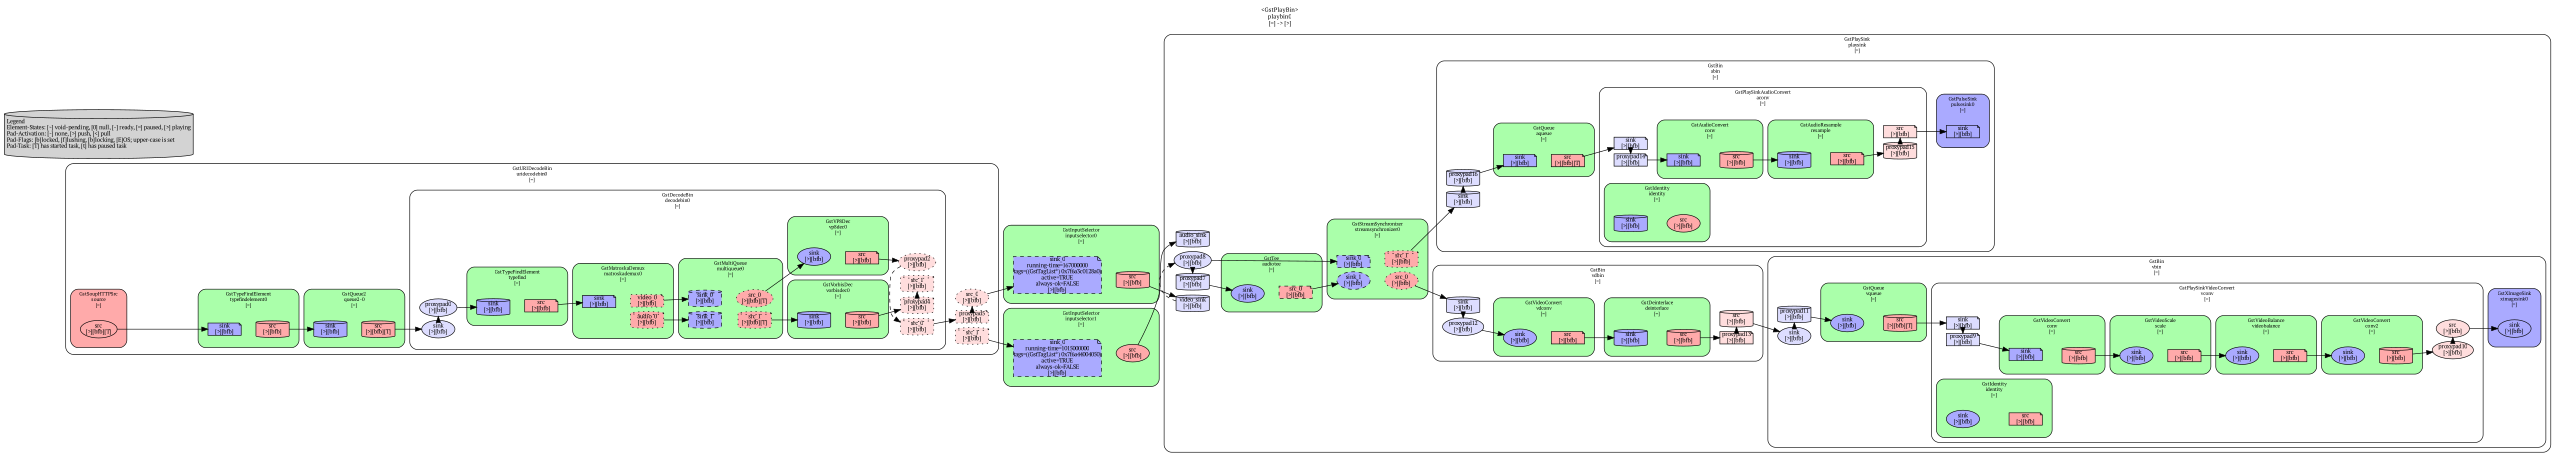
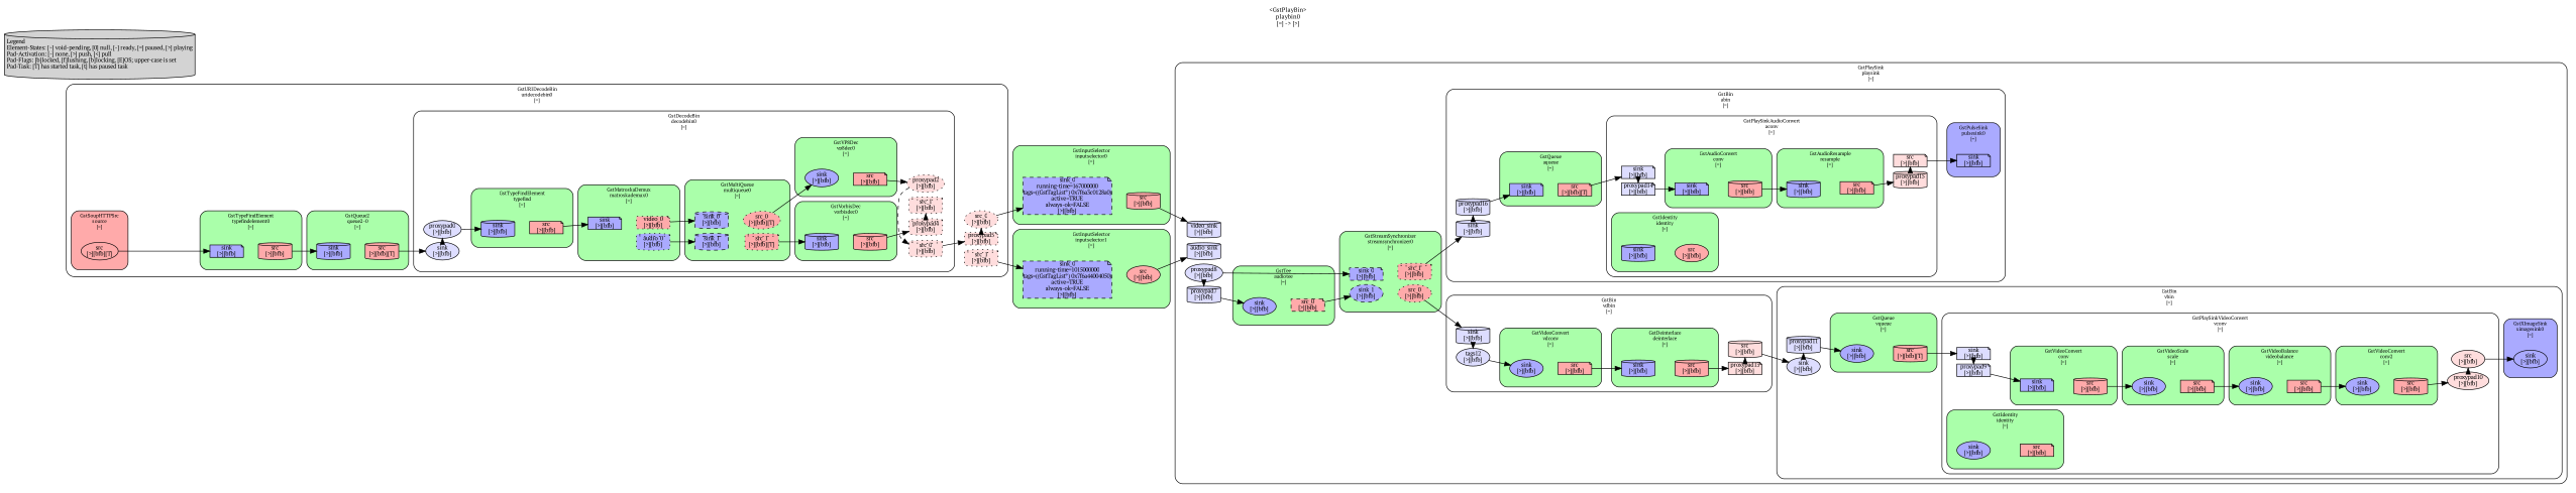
  digraph {
    fontname="PT Serif"
    fontsize=10
    label="<GstPlayBin>\nplaybin0\n[=] -> [>]"
    labelloc=t
    nodesep=.1
    rankdir=LR
    ranksep=.2
    node [color=black fillcolor="#aaaaff" fontname="PT Serif" fontsize=9 margin="0.0,0.0" shape=cylinder style="filled,solid"]
    edge [fontname="PT Serif" fontsize=9 labelfontsize=6]
    n1 [height=0.2 label="sink_0\nrunning-time=1015000000\ntags=((GstTagList*) 0x7f6a44004050)\nactive=TRUE\nalways-ok=FALSE\n[>][bfb]" shape=note style="filled,dashed"]
    n2 [fillcolor="#ffaaaa" height=0.2 label="src\n[>][bfb]" shape=ellipse]
    n3 [height=0.2 label="sink_0\nrunning-time=167000000\ntags=((GstTagList*) 0x7f6a3c0128a0)\nactive=TRUE\nalways-ok=FALSE\n[>][bfb]" shape=note style="filled,dashed"]
    n4 [fillcolor="#ffaaaa" height=0.2 label="src\n[>][bfb]"]
    n5 [fillcolor="#ffdddd" height=0.2 label="proxypad5\n[>][bfb]" shape=note style="filled,dotted"]
    n6 [fillcolor="#ffdddd" height=0.2 label="src_0\n[>][bfb]" shape=ellipse style="filled,dotted"]
    n7 [fillcolor="#ffdddd" height=0.2 label="src_1\n[>][bfb]" style="filled,dotted"]
    n8 [height=0.2 label="sink\n[>][bfb]"]
    n9 [fillcolor="#ffaaaa" height=0.2 label="src\n[>][bfb][T]"]
    n10 [fillcolor="#ddddff" height=0.2 label="sink\n[>][bfb]" shape=ellipse]
    n11 [fillcolor="#ddddff" height=0.2 label="proxypad0\n[>][bfb]" shape=ellipse]
    n12 [fillcolor="#ffdddd" height=0.2 label="proxypad2\n[>][bfb]" shape=ellipse style="filled,dotted"]
    n13 [fillcolor="#ffdddd" height=0.2 label="src_0\n[>][bfb]" style="filled,dotted"]
    n14 [fillcolor="#ffdddd" height=0.2 label="proxypad4\n[>][bfb]" style="filled,dotted"]
    n15 [fillcolor="#ffdddd" height=0.2 label="src_1\n[>][bfb]" style="filled,dotted"]
    n16 [height=0.2 label="sink\n[>][bfb]"]
    n17 [fillcolor="#ffaaaa" height=0.2 label="src\n[>][bfb]"]
    n18 [height=0.2 label="sink\n[>][bfb]" shape=ellipse]
    n19 [fillcolor="#ffaaaa" height=0.2 label="src\n[>][bfb]" shape=note]
    n20 [height=0.2 label="sink_0\n[>][bfb]" style="filled,dashed"]
    n21 [height=0.2 label="sink_1\n[>][bfb]" style="filled,dashed"]
    n22 [fillcolor="#ffaaaa" height=0.2 label="src_0\n[>][bfb][T]" shape=ellipse style="filled,dotted"]
    n23 [fillcolor="#ffaaaa" height=0.2 label="src_1\n[>][bfb][T]" style="filled,dotted"]
    n24 [height=0.2 label="sink\n[>][bfb]" shape=note]
    n25 [fillcolor="#ffaaaa" height=0.2 label="video_0\n[>][bfb]" shape=note style="filled,dotted"]
-   n26 [fillcolor="#ffaaaa" height=0.2 label="audio_0\n[>][bfb]" style="filled,dotted"]
+   n26 [height=0.2 label="audio_0\n[>][bfb]" style="filled,dotted"]
    n27 [height=0.2 label="sink\n[>][bfb]"]
    n28 [fillcolor="#ffaaaa" height=0.2 label="src\n[>][bfb]" shape=note]
    n29 [height=0.2 label="sink\n[>][bfb]" shape=note]
    n30 [fillcolor="#ffaaaa" height=0.2 label="src\n[>][bfb]"]
    n31 [fillcolor="#ffaaaa" height=0.2 label="src\n[>][bfb][T]" shape=ellipse]
    n32 [fillcolor="#ddddff" height=0.2 label="audio_sink\n[>][bfb]"]
    n33 [fillcolor="#ddddff" height=0.2 label="proxypad7\n[>][bfb]"]
    n34 [fillcolor="#ddddff" height=0.2 label="video_sink\n[>][bfb]"]
    n35 [fillcolor="#ddddff" height=0.2 label="proxypad8\n[>][bfb]" shape=ellipse]
    n36 [fillcolor="#ddddff" height=0.2 label="proxypad16\n[>][bfb]"]
    n37 [fillcolor="#ddddff" height=0.2 label="sink\n[>][bfb]"]
    n38 [fillcolor="#ddddff" height=0.2 label="proxypad14\n[>][bfb]" shape=note]
    n39 [fillcolor="#ddddff" height=0.2 label="sink\n[>][bfb]" shape=note]
    n40 [fillcolor="#ffdddd" height=0.2 label="proxypad15\n[>][bfb]"]
    n41 [fillcolor="#ffdddd" height=0.2 label="src\n[>][bfb]" shape=note]
    n42 [height=0.2 label="sink\n[>][bfb]"]
    n43 [fillcolor="#ffaaaa" height=0.2 label="src\n[>][bfb]" shape=note]
    n44 [height=0.2 label="sink\n[>][bfb]" shape=note]
    n45 [fillcolor="#ffaaaa" height=0.2 label="src\n[>][bfb]"]
    n46 [height=0.2 label="sink\n[>][bfb]"]
    n47 [fillcolor="#ffaaaa" height=0.2 label="src\n[>][bfb]" shape=ellipse]
    n48 [height=0.2 label="sink\n[>][bfb]" shape=note]
    n49 [fillcolor="#ffaaaa" height=0.2 label="src\n[>][bfb][T]" shape=note]
    n50 [height=0.2 label="sink\n[>][bfb]" shape=note]
    n51 [fillcolor="#ddddff" height=0.2 label="proxypad11\n[>][bfb]"]
    n52 [fillcolor="#ddddff" height=0.2 label="sink\n[>][bfb]" shape=ellipse]
    n53 [fillcolor="#ddddff" height=0.2 label="proxypad9\n[>][bfb]" shape=note]
    n54 [fillcolor="#ddddff" height=0.2 label="sink\n[>][bfb]" shape=note]
    n55 [fillcolor="#ffdddd" height=0.2 label="proxypad10\n[>][bfb]" shape=ellipse]
    n56 [fillcolor="#ffdddd" height=0.2 label="src\n[>][bfb]" shape=ellipse]
    n57 [height=0.2 label="sink\n[>][bfb]" shape=ellipse]
    n58 [fillcolor="#ffaaaa" height=0.2 label="src\n[>][bfb]"]
    n59 [height=0.2 label="sink\n[>][bfb]" shape=ellipse]
    n60 [fillcolor="#ffaaaa" height=0.2 label="src\n[>][bfb]" shape=note]
    n61 [height=0.2 label="sink\n[>][bfb]" shape=ellipse]
    n62 [fillcolor="#ffaaaa" height=0.2 label="src\n[>][bfb]" shape=note]
    n63 [height=0.2 label="sink\n[>][bfb]" shape=note]
    n64 [fillcolor="#ffaaaa" height=0.2 label="src\n[>][bfb]"]
    n65 [height=0.2 label="sink\n[>][bfb]" shape=ellipse]
    n66 [fillcolor="#ffaaaa" height=0.2 label="src\n[>][bfb]" shape=note]
    n67 [height=0.2 label="sink\n[>][bfb]" shape=ellipse]
    n68 [fillcolor="#ffaaaa" height=0.2 label="src\n[>][bfb][T]"]
    n69 [height=0.2 label="sink\n[>][bfb]" shape=ellipse]
-   n70 [fillcolor="#ddddff" height=0.2 label="proxypad12\n[>][bfb]" shape=ellipse]
+   n70 [fillcolor="#ddddff" height=0.2 label="tags12\n[>][bfb]" shape=ellipse]
    n71 [fillcolor="#ddddff" height=0.2 label="sink\n[>][bfb]"]
    n72 [fillcolor="#ffdddd" height=0.2 label="proxypad13\n[>][bfb]" shape=note]
    n73 [fillcolor="#ffdddd" height=0.2 label="src\n[>][bfb]"]
    n74 [height=0.2 label="sink\n[>][bfb]"]
    n75 [fillcolor="#ffaaaa" height=0.2 label="src\n[>][bfb]"]
    n76 [height=0.2 label="sink\n[>][bfb]" shape=ellipse]
    n77 [fillcolor="#ffaaaa" height=0.2 label="src\n[>][bfb]" shape=note]
    n78 [height=0.2 label="sink\n[>][bfb]" shape=ellipse]
    n79 [fillcolor="#ffaaaa" height=0.2 label="src_0\n[>][bfb]" shape=note style="filled,dashed"]
    n80 [height=0.2 label="sink_1\n[>][bfb]" shape=ellipse style="filled,dashed"]
    n81 [height=0.2 label="sink_0\n[>][bfb]" shape=note style="filled,dashed"]
    n82 [fillcolor="#ffaaaa" height=0.2 label="src_0\n[>][bfb]" shape=ellipse style="filled,dotted"]
    n83 [fillcolor="#ffaaaa" height=0.2 label="src_1\n[>][bfb]" style="filled,dotted"]
    n84 [label="Legend\lElement-States: [~] void-pending, [0] null, [-] ready, [=] paused, [>] playing\lPad-Activation: [-] none, [>] push, [<] pull\lPad-Flags: [b]locked, [f]lushing, [b]locking, [E]OS; upper-case is set\lPad-Task: [T] has started task, [t] has paused task\l" margin="0.05,0.05" style=filled color="" fillcolor=""]
    subgraph cluster_1 {
      color=black
      fillcolor="#aaffaa"
      fontsize=8
      label="GstInputSelector\ninputselector1\n[=]"
      style="filled,rounded"
      subgraph cluster_2 {
        color=black
        fillcolor="#aaffaa"
        fontsize=8
        label=""
        style=invis
        n1
      }
      subgraph cluster_3 {
        color=black
        fillcolor="#aaffaa"
        fontsize=8
        label=""
        style=invis
        n2
      }
    }
    subgraph cluster_4 {
      color=black
      fillcolor="#aaffaa"
      fontsize=8
      label="GstInputSelector\ninputselector0\n[=]"
      style="filled,rounded"
      subgraph cluster_5 {
        color=black
        fillcolor="#aaffaa"
        fontsize=8
        label=""
        style=invis
        n3
      }
      subgraph cluster_6 {
        color=black
        fillcolor="#aaffaa"
        fontsize=8
        label=""
        style=invis
        n4
      }
    }
    subgraph cluster_7 {
      color=black
      fillcolor="#ffffff"
      fontsize=8
      label="GstURIDecodeBin\nuridecodebin0\n[=]"
      style="filled,rounded"
      subgraph cluster_8 {
        color=black
        fillcolor="#ffffff"
        fontsize=8
        label=""
        style=invis
        n5
        n6
        n7
      }
      subgraph cluster_9 {
        color=black
        fillcolor="#aaffaa"
        fontsize=8
        label="GstQueue2\nqueue2-0\n[=]"
        style="filled,rounded"
        subgraph cluster_10 {
          color=black
          fillcolor="#aaffaa"
          fontsize=8
          label=""
          style=invis
          n8
        }
        subgraph cluster_11 {
          color=black
          fillcolor="#aaffaa"
          fontsize=8
          label=""
          style=invis
          n9
        }
      }
      subgraph cluster_12 {
        color=black
        fillcolor="#ffffff"
        fontsize=8
        label="GstDecodeBin\ndecodebin0\n[=]"
        style="filled,rounded"
        subgraph cluster_13 {
          color=black
          fillcolor="#ffffff"
          fontsize=8
          label=""
          style=invis
          n10
          n11
        }
        subgraph cluster_14 {
          color=black
          fillcolor="#ffffff"
          fontsize=8
          label=""
          style=invis
          n12
          n13
          n14
          n15
        }
        subgraph cluster_15 {
          color=black
          fillcolor="#aaffaa"
          fontsize=8
          label="GstVorbisDec\nvorbisdec0\n[=]"
          style="filled,rounded"
          subgraph cluster_16 {
            color=black
            fillcolor="#aaffaa"
            fontsize=8
            label=""
            style=invis
            n16
          }
          subgraph cluster_17 {
            color=black
            fillcolor="#aaffaa"
            fontsize=8
            label=""
            style=invis
            n17
          }
        }
        subgraph cluster_18 {
          color=black
          fillcolor="#aaffaa"
          fontsize=8
          label="GstVP8Dec\nvp8dec0\n[=]"
          style="filled,rounded"
          subgraph cluster_19 {
            color=black
            fillcolor="#aaffaa"
            fontsize=8
            label=""
            style=invis
            n18
          }
          subgraph cluster_20 {
            color=black
            fillcolor="#aaffaa"
            fontsize=8
            label=""
            style=invis
            n19
          }
        }
        subgraph cluster_21 {
          color=black
          fillcolor="#aaffaa"
          fontsize=8
          label="GstMultiQueue\nmultiqueue0\n[=]"
          style="filled,rounded"
          subgraph cluster_22 {
            color=black
            fillcolor="#aaffaa"
            fontsize=8
            label=""
            style=invis
            n20
            n21
          }
          subgraph cluster_23 {
            color=black
            fillcolor="#aaffaa"
            fontsize=8
            label=""
            style=invis
            n22
            n23
          }
        }
        subgraph cluster_24 {
          color=black
          fillcolor="#aaffaa"
          fontsize=8
          label="GstMatroskaDemux\nmatroskademux0\n[=]"
          style="filled,rounded"
          subgraph cluster_25 {
            color=black
            fillcolor="#aaffaa"
            fontsize=8
            label=""
            style=invis
            n24
          }
          subgraph cluster_26 {
            color=black
            fillcolor="#aaffaa"
            fontsize=8
            label=""
            style=invis
            n25
            n26
          }
        }
        subgraph cluster_27 {
          color=black
          fillcolor="#aaffaa"
          fontsize=8
          label="GstTypeFindElement\ntypefind\n[=]"
          style="filled,rounded"
          subgraph cluster_28 {
            color=black
            fillcolor="#aaffaa"
            fontsize=8
            label=""
            style=invis
            n27
          }
          subgraph cluster_29 {
            color=black
            fillcolor="#aaffaa"
            fontsize=8
            label=""
            style=invis
            n28
          }
        }
      }
      subgraph cluster_30 {
        color=black
        fillcolor="#aaffaa"
        fontsize=8
        label="GstTypeFindElement\ntypefindelement0\n[=]"
        style="filled,rounded"
        subgraph cluster_31 {
          color=black
          fillcolor="#aaffaa"
          fontsize=8
          label=""
          style=invis
          n29
        }
        subgraph cluster_32 {
          color=black
          fillcolor="#aaffaa"
          fontsize=8
          label=""
          style=invis
          n30
        }
      }
      subgraph cluster_33 {
        color=black
        fillcolor="#ffaaaa"
        fontsize=8
        label="GstSoupHTTPSrc\nsource\n[=]"
        style="filled,rounded"
        subgraph cluster_34 {
          color=black
          fillcolor="#ffaaaa"
          fontsize=8
          label=""
          style=invis
          n31
        }
      }
    }
    subgraph cluster_35 {
      color=black
      fillcolor="#ffffff"
      fontsize=8
      label="GstPlaySink\nplaysink\n[=]"
      style="filled,rounded"
      subgraph cluster_36 {
        color=black
        fillcolor="#ffffff"
        fontsize=8
        label=""
        style=invis
        n32
        n33
        n34
        n35
      }
      subgraph cluster_37 {
        color=black
        fillcolor="#ffffff"
        fontsize=8
        label="GstBin\nabin\n[=]"
        style="filled,rounded"
        subgraph cluster_38 {
          color=black
          fillcolor="#ffffff"
          fontsize=8
          label=""
          style=invis
          n36
          n37
        }
        subgraph cluster_39 {
          color=black
          fillcolor="#ffffff"
          fontsize=8
          label="GstPlaySinkAudioConvert\naconv\n[=]"
          style="filled,rounded"
          subgraph cluster_40 {
            color=black
            fillcolor="#ffffff"
            fontsize=8
            label=""
            style=invis
            n38
            n39
          }
          subgraph cluster_41 {
            color=black
            fillcolor="#ffffff"
            fontsize=8
            label=""
            style=invis
            n40
            n41
          }
          subgraph cluster_42 {
            color=black
            fillcolor="#aaffaa"
            fontsize=8
            label="GstAudioResample\nresample\n[=]"
            style="filled,rounded"
            subgraph cluster_43 {
              color=black
              fillcolor="#aaffaa"
              fontsize=8
              label=""
              style=invis
              n42
            }
            subgraph cluster_44 {
              color=black
              fillcolor="#aaffaa"
              fontsize=8
              label=""
              style=invis
              n43
            }
          }
          subgraph cluster_45 {
            color=black
            fillcolor="#aaffaa"
            fontsize=8
            label="GstAudioConvert\nconv\n[=]"
            style="filled,rounded"
            subgraph cluster_46 {
              color=black
              fillcolor="#aaffaa"
              fontsize=8
              label=""
              style=invis
              n44
            }
            subgraph cluster_47 {
              color=black
              fillcolor="#aaffaa"
              fontsize=8
              label=""
              style=invis
              n45
            }
          }
          subgraph cluster_48 {
            color=black
            fillcolor="#aaffaa"
            fontsize=8
            label="GstIdentity\nidentity\n[=]"
            style="filled,rounded"
            subgraph cluster_49 {
              color=black
              fillcolor="#aaffaa"
              fontsize=8
              label=""
              style=invis
              n46
            }
            subgraph cluster_50 {
              color=black
              fillcolor="#aaffaa"
              fontsize=8
              label=""
              style=invis
              n47
            }
          }
        }
        subgraph cluster_51 {
          color=black
          fillcolor="#aaffaa"
          fontsize=8
          label="GstQueue\naqueue\n[=]"
          style="filled,rounded"
          subgraph cluster_52 {
            color=black
            fillcolor="#aaffaa"
            fontsize=8
            label=""
            style=invis
            n48
          }
          subgraph cluster_53 {
            color=black
            fillcolor="#aaffaa"
            fontsize=8
            label=""
            style=invis
            n49
          }
        }
        subgraph cluster_54 {
          color=black
          fillcolor="#aaaaff"
          fontsize=8
          label="GstPulseSink\npulsesink0\n[=]"
          style="filled,rounded"
          subgraph cluster_55 {
            color=black
            fillcolor="#aaaaff"
            fontsize=8
            label=""
            style=invis
            n50
          }
        }
      }
      subgraph cluster_56 {
        color=black
        fillcolor="#ffffff"
        fontsize=8
        label="GstBin\nvbin\n[=]"
        style="filled,rounded"
        subgraph cluster_57 {
          color=black
          fillcolor="#ffffff"
          fontsize=8
          label=""
          style=invis
          n51
          n52
        }
        subgraph cluster_58 {
          color=black
          fillcolor="#ffffff"
          fontsize=8
          label="GstPlaySinkVideoConvert\nvconv\n[=]"
          style="filled,rounded"
          subgraph cluster_59 {
            color=black
            fillcolor="#ffffff"
            fontsize=8
            label=""
            style=invis
            n53
            n54
          }
          subgraph cluster_60 {
            color=black
            fillcolor="#ffffff"
            fontsize=8
            label=""
            style=invis
            n55
            n56
          }
          subgraph cluster_61 {
            color=black
            fillcolor="#aaffaa"
            fontsize=8
            label="GstVideoConvert\nconv2\n[=]"
            style="filled,rounded"
            subgraph cluster_62 {
              color=black
              fillcolor="#aaffaa"
              fontsize=8
              label=""
              style=invis
              n57
            }
            subgraph cluster_63 {
              color=black
              fillcolor="#aaffaa"
              fontsize=8
              label=""
              style=invis
              n58
            }
          }
          subgraph cluster_64 {
            color=black
            fillcolor="#aaffaa"
            fontsize=8
            label="GstVideoBalance\nvideobalance\n[=]"
            style="filled,rounded"
            subgraph cluster_65 {
              color=black
              fillcolor="#aaffaa"
              fontsize=8
              label=""
              style=invis
              n59
            }
            subgraph cluster_66 {
              color=black
              fillcolor="#aaffaa"
              fontsize=8
              label=""
              style=invis
              n60
            }
          }
          subgraph cluster_67 {
            color=black
            fillcolor="#aaffaa"
            fontsize=8
            label="GstVideoScale\nscale\n[=]"
            style="filled,rounded"
            subgraph cluster_68 {
              color=black
              fillcolor="#aaffaa"
              fontsize=8
              label=""
              style=invis
              n61
            }
            subgraph cluster_69 {
              color=black
              fillcolor="#aaffaa"
              fontsize=8
              label=""
              style=invis
              n62
            }
          }
          subgraph cluster_70 {
            color=black
            fillcolor="#aaffaa"
            fontsize=8
            label="GstVideoConvert\nconv\n[=]"
            style="filled,rounded"
            subgraph cluster_71 {
              color=black
              fillcolor="#aaffaa"
              fontsize=8
              label=""
              style=invis
              n63
            }
            subgraph cluster_72 {
              color=black
              fillcolor="#aaffaa"
              fontsize=8
              label=""
              style=invis
              n64
            }
          }
          subgraph cluster_73 {
            color=black
            fillcolor="#aaffaa"
            fontsize=8
            label="GstIdentity\nidentity\n[=]"
            style="filled,rounded"
            subgraph cluster_74 {
              color=black
              fillcolor="#aaffaa"
              fontsize=8
              label=""
              style=invis
              n65
            }
            subgraph cluster_75 {
              color=black
              fillcolor="#aaffaa"
              fontsize=8
              label=""
              style=invis
              n66
            }
          }
        }
        subgraph cluster_76 {
          color=black
          fillcolor="#aaffaa"
          fontsize=8
          label="GstQueue\nvqueue\n[=]"
          style="filled,rounded"
          subgraph cluster_77 {
            color=black
            fillcolor="#aaffaa"
            fontsize=8
            label=""
            style=invis
            n67
          }
          subgraph cluster_78 {
            color=black
            fillcolor="#aaffaa"
            fontsize=8
            label=""
            style=invis
            n68
          }
        }
        subgraph cluster_79 {
          color=black
          fillcolor="#aaaaff"
          fontsize=8
          label="GstXImageSink\nximagesink0\n[=]"
          style="filled,rounded"
          subgraph cluster_80 {
            color=black
            fillcolor="#aaaaff"
            fontsize=8
            label=""
            style=invis
            n69
          }
        }
      }
      subgraph cluster_81 {
        color=black
        fillcolor="#ffffff"
        fontsize=8
        label="GstBin\nvdbin\n[=]"
        style="filled,rounded"
        subgraph cluster_82 {
          color=black
          fillcolor="#ffffff"
          fontsize=8
          label=""
          style=invis
          n70
          n71
        }
        subgraph cluster_83 {
          color=black
          fillcolor="#ffffff"
          fontsize=8
          label=""
          style=invis
          n72
          n73
        }
        subgraph cluster_84 {
          color=black
          fillcolor="#aaffaa"
          fontsize=8
          label="GstDeinterlace\ndeinterlace\n[=]"
          style="filled,rounded"
          subgraph cluster_85 {
            color=black
            fillcolor="#aaffaa"
            fontsize=8
            label=""
            style=invis
            n74
          }
          subgraph cluster_86 {
            color=black
            fillcolor="#aaffaa"
            fontsize=8
            label=""
            style=invis
            n75
          }
        }
        subgraph cluster_87 {
          color=black
          fillcolor="#aaffaa"
          fontsize=8
          label="GstVideoConvert\nvdconv\n[=]"
          style="filled,rounded"
          subgraph cluster_88 {
            color=black
            fillcolor="#aaffaa"
            fontsize=8
            label=""
            style=invis
            n76
          }
          subgraph cluster_89 {
            color=black
            fillcolor="#aaffaa"
            fontsize=8
            label=""
            style=invis
            n77
          }
        }
      }
      subgraph cluster_90 {
        color=black
        fillcolor="#aaffaa"
        fontsize=8
        label="GstTee\naudiotee\n[=]"
        style="filled,rounded"
        subgraph cluster_91 {
          color=black
          fillcolor="#aaffaa"
          fontsize=8
          label=""
          style=invis
          n78
        }
        subgraph cluster_92 {
          color=black
          fillcolor="#aaffaa"
          fontsize=8
          label=""
          style=invis
          n79
        }
      }
      subgraph cluster_93 {
        color=black
        fillcolor="#aaffaa"
        fontsize=8
        label="GstStreamSynchronizer\nstreamsynchronizer0\n[=]"
        style="filled,rounded"
        subgraph cluster_94 {
          color=black
          fillcolor="#aaffaa"
          fontsize=8
          label=""
          style=invis
          n80
          n81
        }
        subgraph cluster_95 {
          color=black
          fillcolor="#aaffaa"
          fontsize=8
          label=""
          style=invis
          n82
          n83
        }
      }
    }
    n1 -> n2 [style=invis]
    n2 -> n32
    n3 -> n4 [style=invis]
    n4 -> n34
    n5 -> n6 [minlen=0 style=dashed]
    n6 -> n3
    n7 -> n1
    n8 -> n9 [style=invis]
    n9 -> n10
    n10 -> n11 [minlen=0 style=dashed]
    n10 -> n13 [style=invis]
    n11 -> n27
    n12 -> n13 [minlen=0 style=dashed]
    n13 -> n5
    n14 -> n15 [minlen=0 style=dashed]
    n16 -> n17 [style=invis]
    n17 -> n14
    n18 -> n19 [style=invis]
    n19 -> n12
    n20 -> n22 [style=invis]
    n22 -> n18
    n23 -> n16
    n24 -> n25 [style=invis]
    n25 -> n20
    n26 -> n21
    n27 -> n28 [style=invis]
    n28 -> n24
    n29 -> n30 [style=invis]
    n30 -> n8
    n31 -> n29
    n33 -> n78
-   n34 -> n35 [minlen=0 style=dashed]
    n35 -> n33 [minlen=0 style=dashed]
    n35 -> n81
    n36 -> n48
    n37 -> n36 [minlen=0 style=dashed]
    n38 -> n44
    n39 -> n38 [minlen=0 style=dashed]
    n39 -> n41 [style=invis]
    n40 -> n41 [minlen=0 style=dashed]
    n41 -> n50
    n42 -> n43 [style=invis]
    n43 -> n40
    n44 -> n45 [style=invis]
    n45 -> n42
    n46 -> n47 [style=invis]
    n48 -> n49 [style=invis]
    n49 -> n39
    n51 -> n67
    n52 -> n51 [minlen=0 style=dashed]
    n53 -> n63
    n54 -> n53 [minlen=0 style=dashed]
    n54 -> n56 [style=invis]
    n55 -> n56 [minlen=0 style=dashed]
    n56 -> n69
    n57 -> n58 [style=invis]
    n58 -> n55
    n59 -> n60 [style=invis]
    n60 -> n57
    n61 -> n62 [style=invis]
    n62 -> n59
    n63 -> n64 [style=invis]
    n64 -> n61
    n65 -> n66 [style=invis]
    n67 -> n68 [style=invis]
    n68 -> n54
    n70 -> n76
    n71 -> n70 [minlen=0 style=dashed]
    n71 -> n73 [style=invis]
    n72 -> n73 [minlen=0 style=dashed]
    n73 -> n52
    n74 -> n75 [style=invis]
    n75 -> n72
    n76 -> n77 [style=invis]
    n77 -> n74
    n78 -> n79 [style=invis]
    n79 -> n80
    n81 -> n82 [style=invis]
    n82 -> n71
    n83 -> n37
  }
